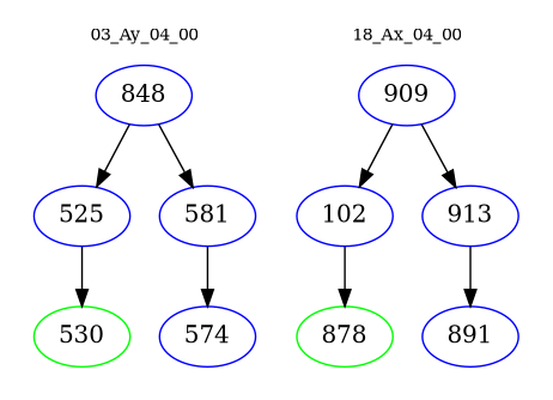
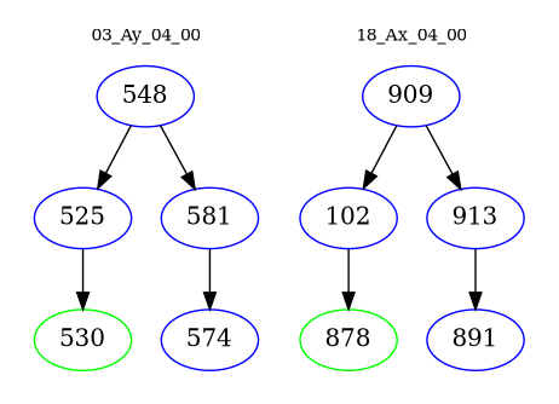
  digraph {
    node [color=blue]
    edge [color=black]
-   n1 [label=848]
+   n1 [label=548]
    n2 [label=525]
    n3 [label=581]
    n4 [color=green label=530]
    n5 [label=574]
    n6 [label=909]
    n7 [label=102]
    n8 [label=913]
    n9 [color=green label=878]
    n10 [label=891]
    subgraph cluster_1 {
      color=white
      fontsize=10
      label="03_Ay_04_00"
      n1
      n2
      n3
      n4
      n5
    }
    subgraph cluster_2 {
      color=white
      fontsize=10
      label="18_Ax_04_00"
      n6
      n7
      n8
      n9
      n10
    }
    n1 -> n2
    n1 -> n3
    n2 -> n4
    n3 -> n5
    n6 -> n7
    n6 -> n8
    n7 -> n9
    n8 -> n10
  }
